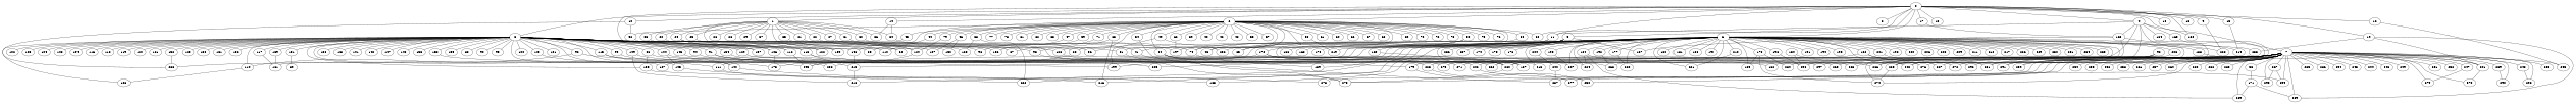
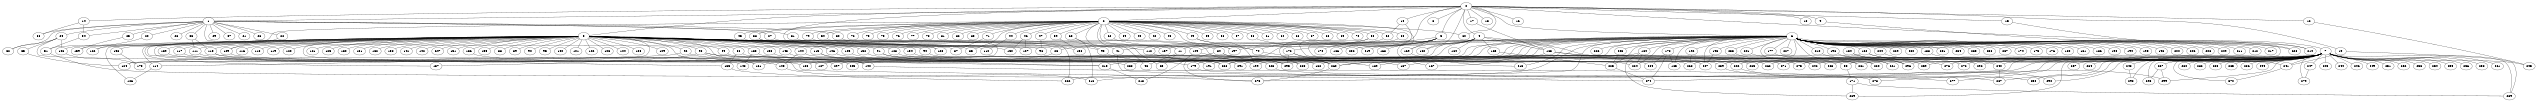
  graph {
    0
    1
    2
    3
    4
    5
    6
    7
    8
    9
    10
    11
    12
    13
    14
    15
    16
    17
    18
    19
    157
    160
    60
    32
    34
    35
    36
    37
    33
    20
    21
    22
    23
    24
    25
    26
    27
    28
    29
    30
    31
    38
    39
    40
    42
    43
    44
    45
    46
    47
    48
    49
    50
    51
    52
    53
    54
    55
    56
    57
    58
    59
    61
    62
    63
    64
    65
    66
    67
    68
    69
    70
    71
    72
    73
    74
    75
    76
    77
    78
    79
    80
    81
    82
    83
    84
    85
    128
    130
    131
    132
+   133
    129
    136
+   137
    138
    139
    140
    141
    142
    143
    144
    145
    146
-   147
+   147 [label=647]
    148
    149
    150
    151
    152
    153
    154
    155
    156
    158
    159
    135
    86
    87
    88
    89
    90
    91
    92
    93
    94
    95
    96
    98
    99
    100
    101
    102
    103
    104
    105
    106
    107
    108
    109
    110
    111
    112
    113
    114
    115
    116
    117
    118
    119
    120
    121
    122
    123
    124
    125
    126
    127
    162
    163
    164
    165
    161
    169
    259
    166
    167
    168
    170
    172
    173
    174
    175
    176
    177
    178
    179
    180
    181
    182
    183
    184
    185
    186
    187
    188
    189
    190
    191
    192
    193
    194
    195
    196
    197
    198
    199
    200
    201
    202
    203
    204
    205
    206
    207
    208
    209
    210
    211
    212
    213
    214
    215
    216
    217
    218
    219
    220
    221
    222
    223
    224
    225
    226
    227
    228
    229
    230
    231
    232
    233
    234
    235
    236
    237
    238
    256
    258
    260
    261
    262
    257
    264
    265
    266
    267
    268
    269
    n249 [label=370]
    271
    272
    273
    274
    275
    276
    277
    278
    279
    280
    281
    282
    283
    285
    286
    287
    288
    289
    290
    291
    292
    293
    294
    295
    296
    297
    298
    263
    299
    239
    240
    241
    242
    243
    244
    245
    246
    247
    248
    249
    250
    251
    252
    253
    254
    255
    41
    171
    134
    284
    0 -- 1
    0 -- 2
    0 -- 3
    0 -- 4
    0 -- 5
    0 -- 6
    0 -- 7
    0 -- 8
    0 -- 9
    0 -- 10
    0 -- 11
    0 -- 12
    0 -- 13
    0 -- 14
    0 -- 15
    0 -- 16
    0 -- 17
    0 -- 18
    0 -- 19
    0 -- 157
    0 -- 160
    0 -- 60
    1 -- 32
    1 -- 34
-   1 -- 35
+   24 -- 35
    1 -- 36
    1 -- 37
    1 -- 33
    1 -- 20
    1 -- 21
    1 -- 22
    1 -- 23
    1 -- 24
    1 -- 25
    1 -- 26
    1 -- 27
    1 -- 28
    1 -- 29
    1 -- 30
    1 -- 31
    2 -- 60
    2 -- 38
    2 -- 39
    2 -- 40
    2 -- 42
    2 -- 43
    2 -- 44
    2 -- 45
    2 -- 46
    2 -- 47
    2 -- 48
    2 -- 49
    2 -- 50
    2 -- 51
    2 -- 52
-   2 -- 128
+   2 -- 53
    2 -- 54
    2 -- 55
    2 -- 56
    2 -- 57
    2 -- 58
    2 -- 59
    2 -- 61
    2 -- 62
    2 -- 63
    2 -- 64
    2 -- 65
    2 -- 66
    2 -- 67
    2 -- 68
    2 -- 69
    2 -- 70
    2 -- 71
    2 -- 72
    2 -- 73
    2 -- 74
    2 -- 75
    2 -- 76
    2 -- 77
    2 -- 78
    2 -- 79
    2 -- 80
    2 -- 81
    2 -- 82
    2 -- 83
    2 -- 84
    2 -- 85
    3 -- 157
    3 -- 85
    3 -- 128
    3 -- 130
    3 -- 131
    3 -- 132
+   3 -- 133
    3 -- 129
    3 -- 136
+   3 -- 137
    3 -- 138
    3 -- 139
    3 -- 140
    3 -- 141
    3 -- 142
    3 -- 143
    3 -- 144
    3 -- 145
    3 -- 146
    3 -- 147
    3 -- 148
    3 -- 149
    3 -- 150
    3 -- 151
    3 -- 152
    3 -- 153
    3 -- 154
    3 -- 155
    3 -- 156
    3 -- 158
    3 -- 159
    3 -- 135
    3 -- 86
    3 -- 87
    3 -- 88
-   151 -- 89
+   3 -- 89
    3 -- 90
    3 -- 91
    3 -- 92
    3 -- 93
    3 -- 94
    3 -- 95
    3 -- 96
+   3 -- 98
    3 -- 99
    3 -- 100
    3 -- 101
    3 -- 102
    3 -- 103
    3 -- 104
    3 -- 105
    3 -- 106
    3 -- 107
    3 -- 108
    3 -- 109
    3 -- 110
    3 -- 111
    3 -- 112
    3 -- 113
    3 -- 114
    3 -- 115
    3 -- 116
    3 -- 117
    3 -- 118
    3 -- 119
    3 -- 120
    3 -- 121
    3 -- 122
    3 -- 123
    3 -- 124
    3 -- 125
    3 -- 126
    3 -- 127
    4 -- 11
    4 -- 160
    4 -- 162
    4 -- 163
    4 -- 164
    4 -- 165
    4 -- 161
+   4 -- 169
    4 -- 259
    5 -- 169
    5 -- 166
    5 -- 167
    5 -- 168
    5 -- 170
    5 -- 172
    5 -- 173
    6 -- 23
    6 -- 174
    6 -- 175
    6 -- 176
    6 -- 177
    6 -- 178
    6 -- 179
    6 -- 180
    6 -- 181
    6 -- 182
    6 -- 183
    6 -- 184
    6 -- 185
    6 -- 186
    6 -- 187
    6 -- 188
    6 -- 189
    6 -- 190
    6 -- 191
    6 -- 192
    6 -- 193
    6 -- 194
    6 -- 195
    6 -- 196
    6 -- 197
    6 -- 198
    6 -- 199
    6 -- 200
    6 -- 201
    6 -- 202
    6 -- 203
    6 -- 204
    6 -- 205
    6 -- 206
    6 -- 207
    6 -- 208
    6 -- 209
    6 -- 210
    6 -- 211
    6 -- 212
    6 -- 213
    6 -- 214
    6 -- 215
    6 -- 216
    6 -- 217
-   6 -- 218
+   6 -- 149
    6 -- 219
    6 -- 220
    6 -- 221
    6 -- 222
    6 -- 223
    6 -- 224
    6 -- 225
    6 -- 226
    6 -- 227
    6 -- 228
    6 -- 229
    6 -- 230
    6 -- 231
    6 -- 232
    6 -- 233
    6 -- 234
    6 -- 235
    6 -- 236
    6 -- 237
    6 -- 238
    7 -- 53
    7 -- 259
    7 -- 256
    7 -- 258
    7 -- 260
    7 -- 261
    7 -- 262
    7 -- 257
    7 -- 264
    7 -- 265
    7 -- 266
    7 -- 267
    7 -- 268
    7 -- 269
    7 -- n249
    7 -- 271
    7 -- 272
    7 -- 273
    7 -- 274
    7 -- 275
    7 -- 276
    7 -- 277
    7 -- 278
    7 -- 279
    7 -- 280
    7 -- 281
    7 -- 282
    7 -- 283
    7 -- 285
    7 -- 286
    7 -- 287
    7 -- 288
    7 -- 289
    7 -- 290
    7 -- 291
    7 -- 292
    7 -- 293
    7 -- 294
    7 -- 295
    7 -- 296
    7 -- 297
    7 -- 298
    7 -- 263
    7 -- 299
    7 -- 239
-   7 -- 227
+   7 -- 240
    7 -- 241
    7 -- 242
    7 -- 243
    7 -- 244
    7 -- 245
    7 -- 246
    7 -- 247
    7 -- 248
    7 -- 249
    7 -- 250
    7 -- 251
    7 -- 252
    7 -- 253
    7 -- 254
    7 -- 255
    9 -- 228
    10 -- 52
    10 -- 288
    11 -- 43
    11 -- 65
    12 -- 245
    14 -- 34
    14 -- 36
    15 -- 214
    17 -- 163
-   19 -- 233
    19 -- 289
    19 -- 241
    34 -- 51
    35 -- 124
-   124 -- 111
+   33 -- 111
    33 -- 113
    20 -- 122
-   21 -- 297
-   22 -- 56
+   24 -- 297
+   22 -- 129
    23 -- 127
    24 -- 32
    24 -- 106
    25 -- 159
    27 -- 41
    30 -- 74
    31 -- 197
    38 -- 123
    38 -- 222
    44 -- 110
    45 -- 146
    46 -- 150
    46 -- 107
    47 -- 96
    49 -- 199
    49 -- 232
    50 -- 74
    50 -- 41
    51 -- 273
    52 -- 112
    53 -- 171
    54 -- 260
    58 -- 219
    59 -- 156
    62 -- 197
    63 -- 93
    63 -- 216
    71 -- 87
    74 -- 189
    79 -- 124
    80 -- 263
    84 -- 260
    84 -- 273
    84 -- 242
    128 -- 265
+   133 -- 148
+   133 -- 239
    129 -- 268
+   136 -- 266
    139 -- 161
    140 -- 278
    143 -- 199
    144 -- 145
    144 -- 296
    145 -- 216
    146 -- 215
    149 -- 218
    149 -- 275
    152 -- 288
+   153 -- 191
    154 -- 262
    158 -- 173
    135 -- 222
    86 -- 135
    86 -- 224
    91 -- 202
    91 -- 207
    92 -- 114
    92 -- 179
    93 -- 162
    94 -- 271
+   98 -- 137
    98 -- 266
    98 -- 274
    98 -- 291
    99 -- 238
    105 -- 295
    106 -- 173
    111 -- 183
    112 -- 295
    113 -- 205
    113 -- 215
    114 -- 126
    115 -- 140
    115 -- 223
    117 -- 161
    163 -- 167
    163 -- 281
    163 -- 284
    165 -- 225
    169 -- 213
    172 -- 187
    172 -- 260
    172 -- 295
    177 -- 220
    178 -- 185
    178 -- 274
    178 -- 284
    179 -- 277
    182 -- 260
    182 -- 272
    182 -- 292
    184 -- 224
    184 -- 266
    184 -- 269
    188 -- 241
    192 -- 268
    193 -- 207
    196 -- 296
    201 -- 281
    202 -- 299
    203 -- 225
    204 -- 240
    210 -- 221
    215 -- 218
    223 -- 250
    225 -- 274
    233 -- 242
    260 -- 273
    267 -- 293
    267 -- 299
    239 -- 290
    240 -- 287
    241 -- n249
    247 -- 279
    248 -- 298
    41 -- 287
    171 -- 269
    171 -- 289
    134 -- 276
    134 -- 296
  }
